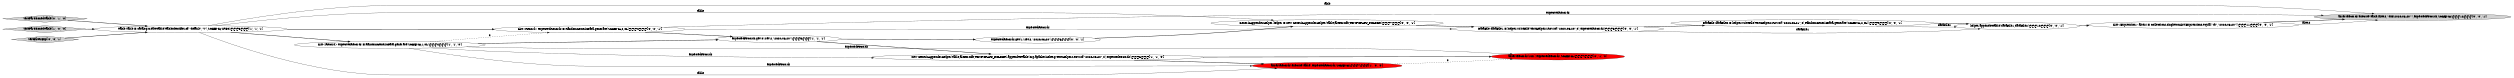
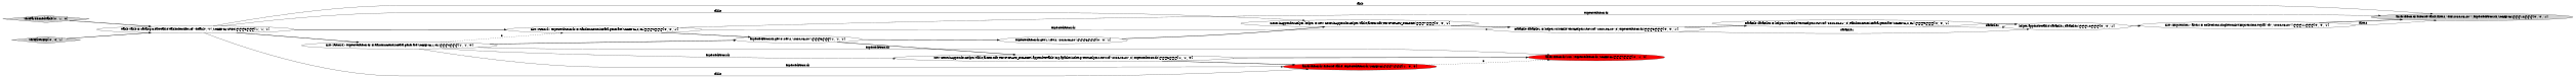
  digraph {
    rankdir=LR
    node [fillcolor=white shape=ellipse style=filled]
    edge [style=bold]
    n1 [label="DataFile dataFile2 = helper.writeFile(TestHelpers.Row.of(\"2020-03-21\",0),RandomGenericData.generate(SCHEMA,2,0L))@@@9@@@['0', '0', '1']"]
    n2 [label="helper.appendToTable(dataFile1,dataFile2)@@@10@@@['0', '0', '1']"]
    n3 [label="List<Expression> filters = Collections.singletonList(Expressions.equal(\"dt\",\"2020-03-20\"))@@@11@@@['0', '0', '1']"]
    n4 [label="expectedRecords.get(0).set(2,\"2020-03-20\")@@@5@@@['1', '1', '1']"]
    n5 [label="expectedRecords.get(1).set(2,\"2020-03-20\")@@@6@@@['0', '0', '1']"]
    n6 [label="new GenericAppenderHelper(table,fileFormat,TEMPORARY_FOLDER).appendToTable(org.apache.iceberg.TestHelpers.Row.of(\"2020-03-20\",0),expectedRecords)@@@6@@@['1', '1', '0']"]
    n7 [label="GenericAppenderHelper helper = new GenericAppenderHelper(table,fileFormat,TEMPORARY_FOLDER)@@@7@@@['0', '0', '1']"]
    n8 [fillcolor=lightgray label="testPartitionedTable['0', '1', '0']" shape=diamond]
    n9 [label="Table table = catalog.createTable(TableIdentifier.of(\"default\",\"t\"),SCHEMA,SPEC)@@@3@@@['1', '1', '1']"]
    n10 [fillcolor=red label="assertRecords(run(),expectedRecords,SCHEMA)@@@7@@@['0', '1', '0']"]
    n11 [fillcolor=red label="assertRecords(execute(table),expectedRecords,SCHEMA)@@@7@@@['1', '0', '0']"]
    n12 [label="List<Record> expectedRecords = RandomGenericData.generate(SCHEMA,2,0L)@@@4@@@['0', '0', '1']"]
    n13 [fillcolor=lightgray label="assertRecords(execute(table,filters,\"dt='2020-03-20'\"),expectedRecords,SCHEMA)@@@12@@@['0', '0', '1']"]
    n14 [label="List<Record> expectedRecords = RandomGenericData.generate(SCHEMA,1,0L)@@@4@@@['1', '1', '0']"]
    n15 [label="DataFile dataFile1 = helper.writeFile(TestHelpers.Row.of(\"2020-03-20\",0),expectedRecords)@@@8@@@['0', '0', '1']"]
-   n16 [fillcolor=lightgray label="testPartitionedTable['1', '0', '0']" shape=diamond]
    n17 [fillcolor=lightgray label="testFilterExp['0', '0', '1']" shape=diamond]
    n1 -> n2
    n1 -> n2 [label=dataFile2 style=solid]
    n2 -> n3
    n3 -> n13
    n3 -> n13 [label=filters style=solid]
    n4 -> n5
    n4 -> n6
    n5 -> n7
    n6 -> n10
    n6 -> n11
    n7 -> n15
    n8 -> n9
    n9 -> n7 [label=table style=solid]
    n9 -> n11 [label=table style=solid]
    n9 -> n12
    n9 -> n13 [label=table style=solid]
    n9 -> n14
    n11 -> n10 [label=0 style=dashed]
    n12 -> n4
    n12 -> n13 [label=expectedRecords style=solid]
    n12 -> n15 [label=expectedRecords style=solid]
    n14 -> n4
    n14 -> n6 [label=expectedRecords style=solid]
    n14 -> n10 [label=expectedRecords style=solid]
    n14 -> n11 [label=expectedRecords style=solid]
    n14 -> n12 [label=0 style=dashed]
    n15 -> n1
    n15 -> n2 [label=dataFile1 style=solid]
-   n16 -> n9
    n17 -> n9
  }
